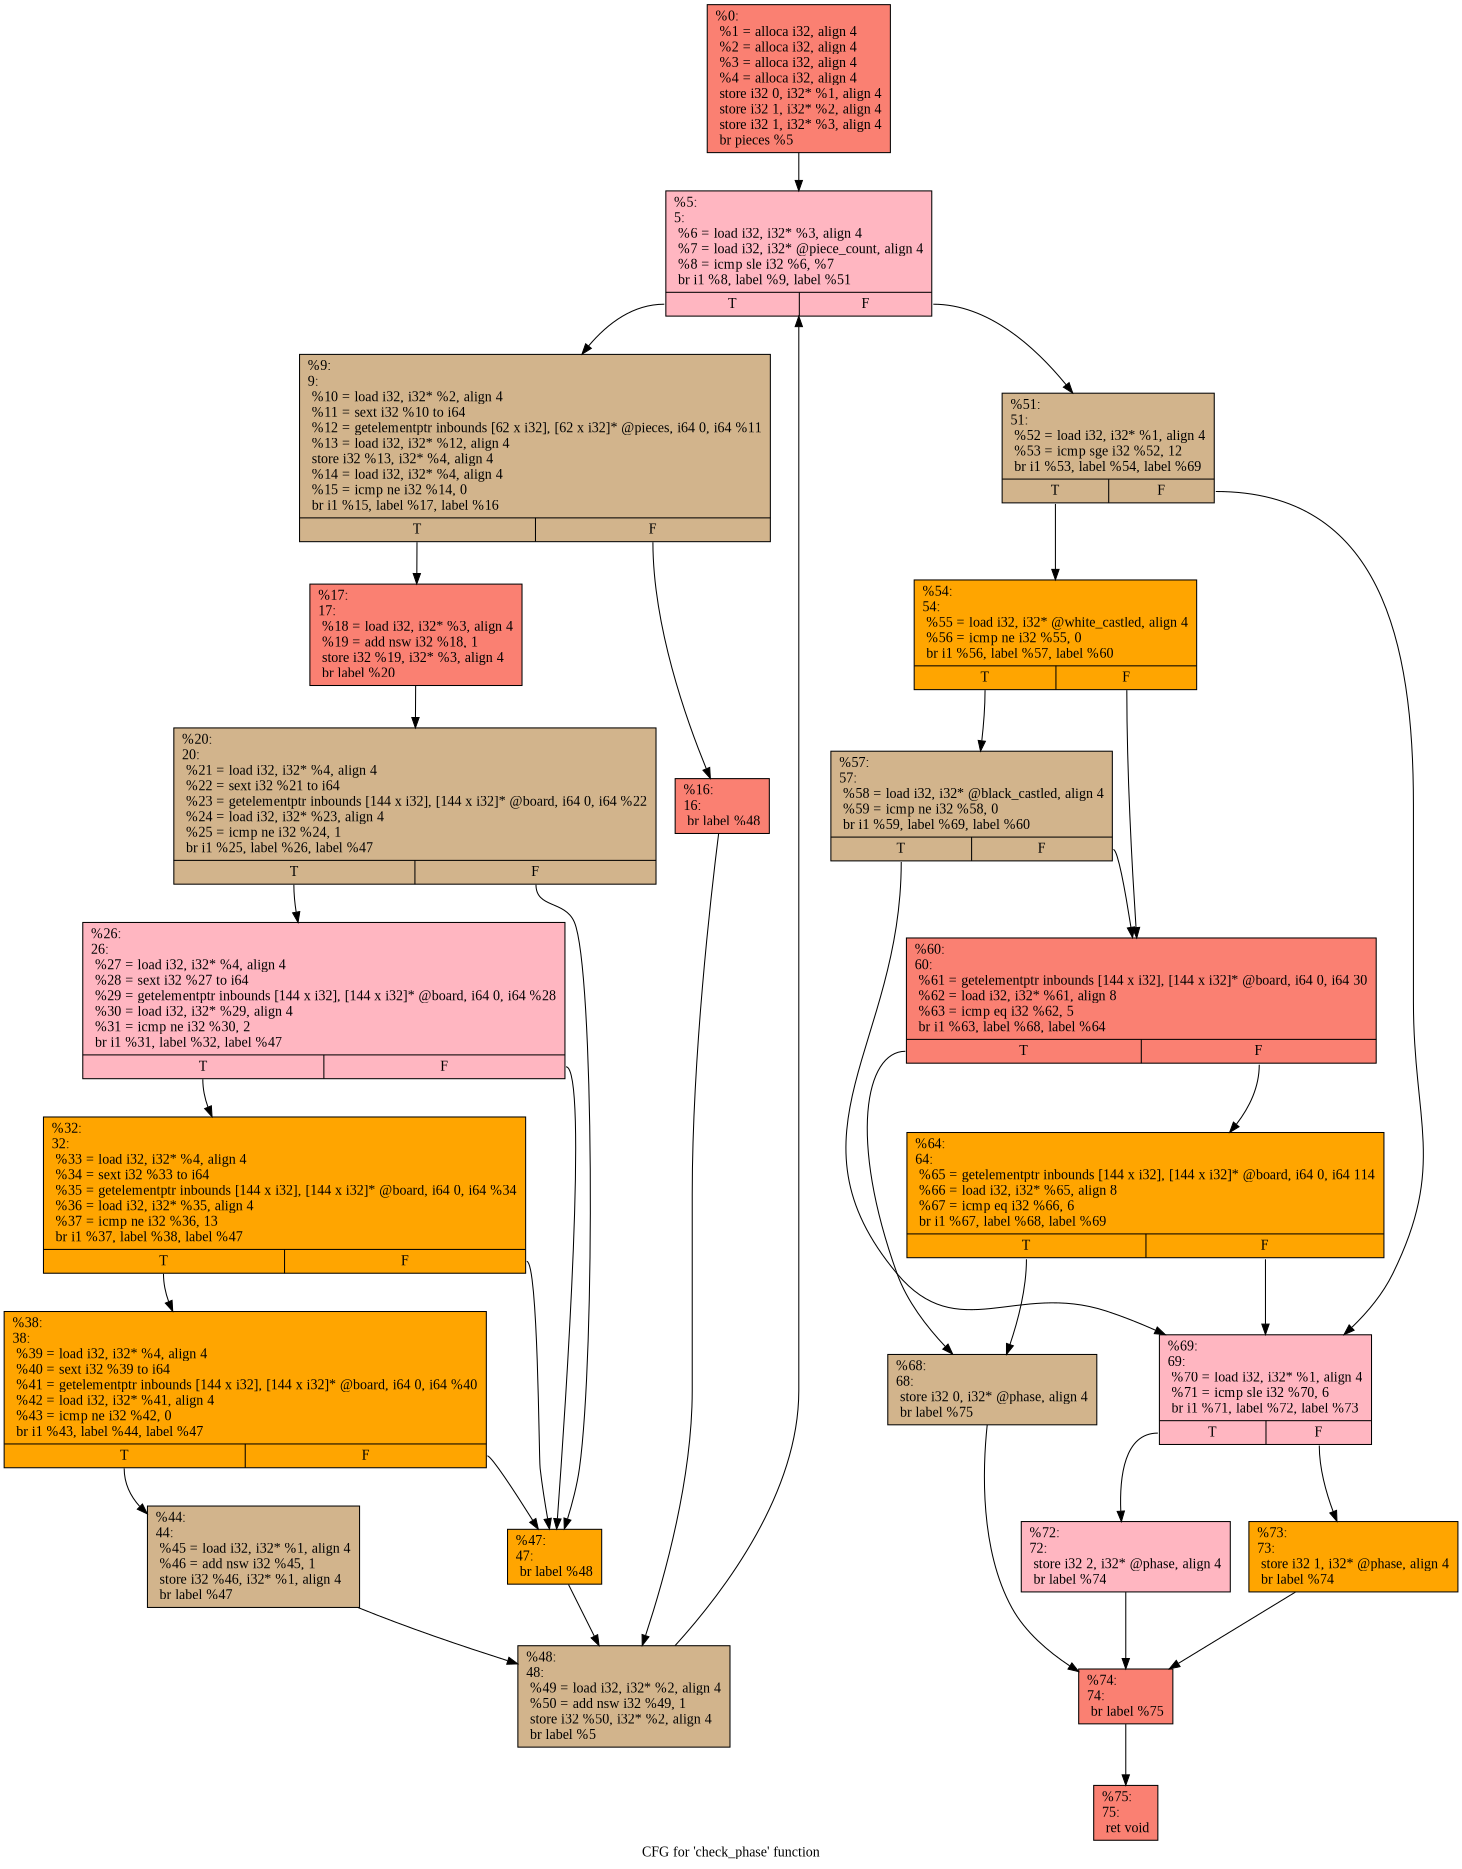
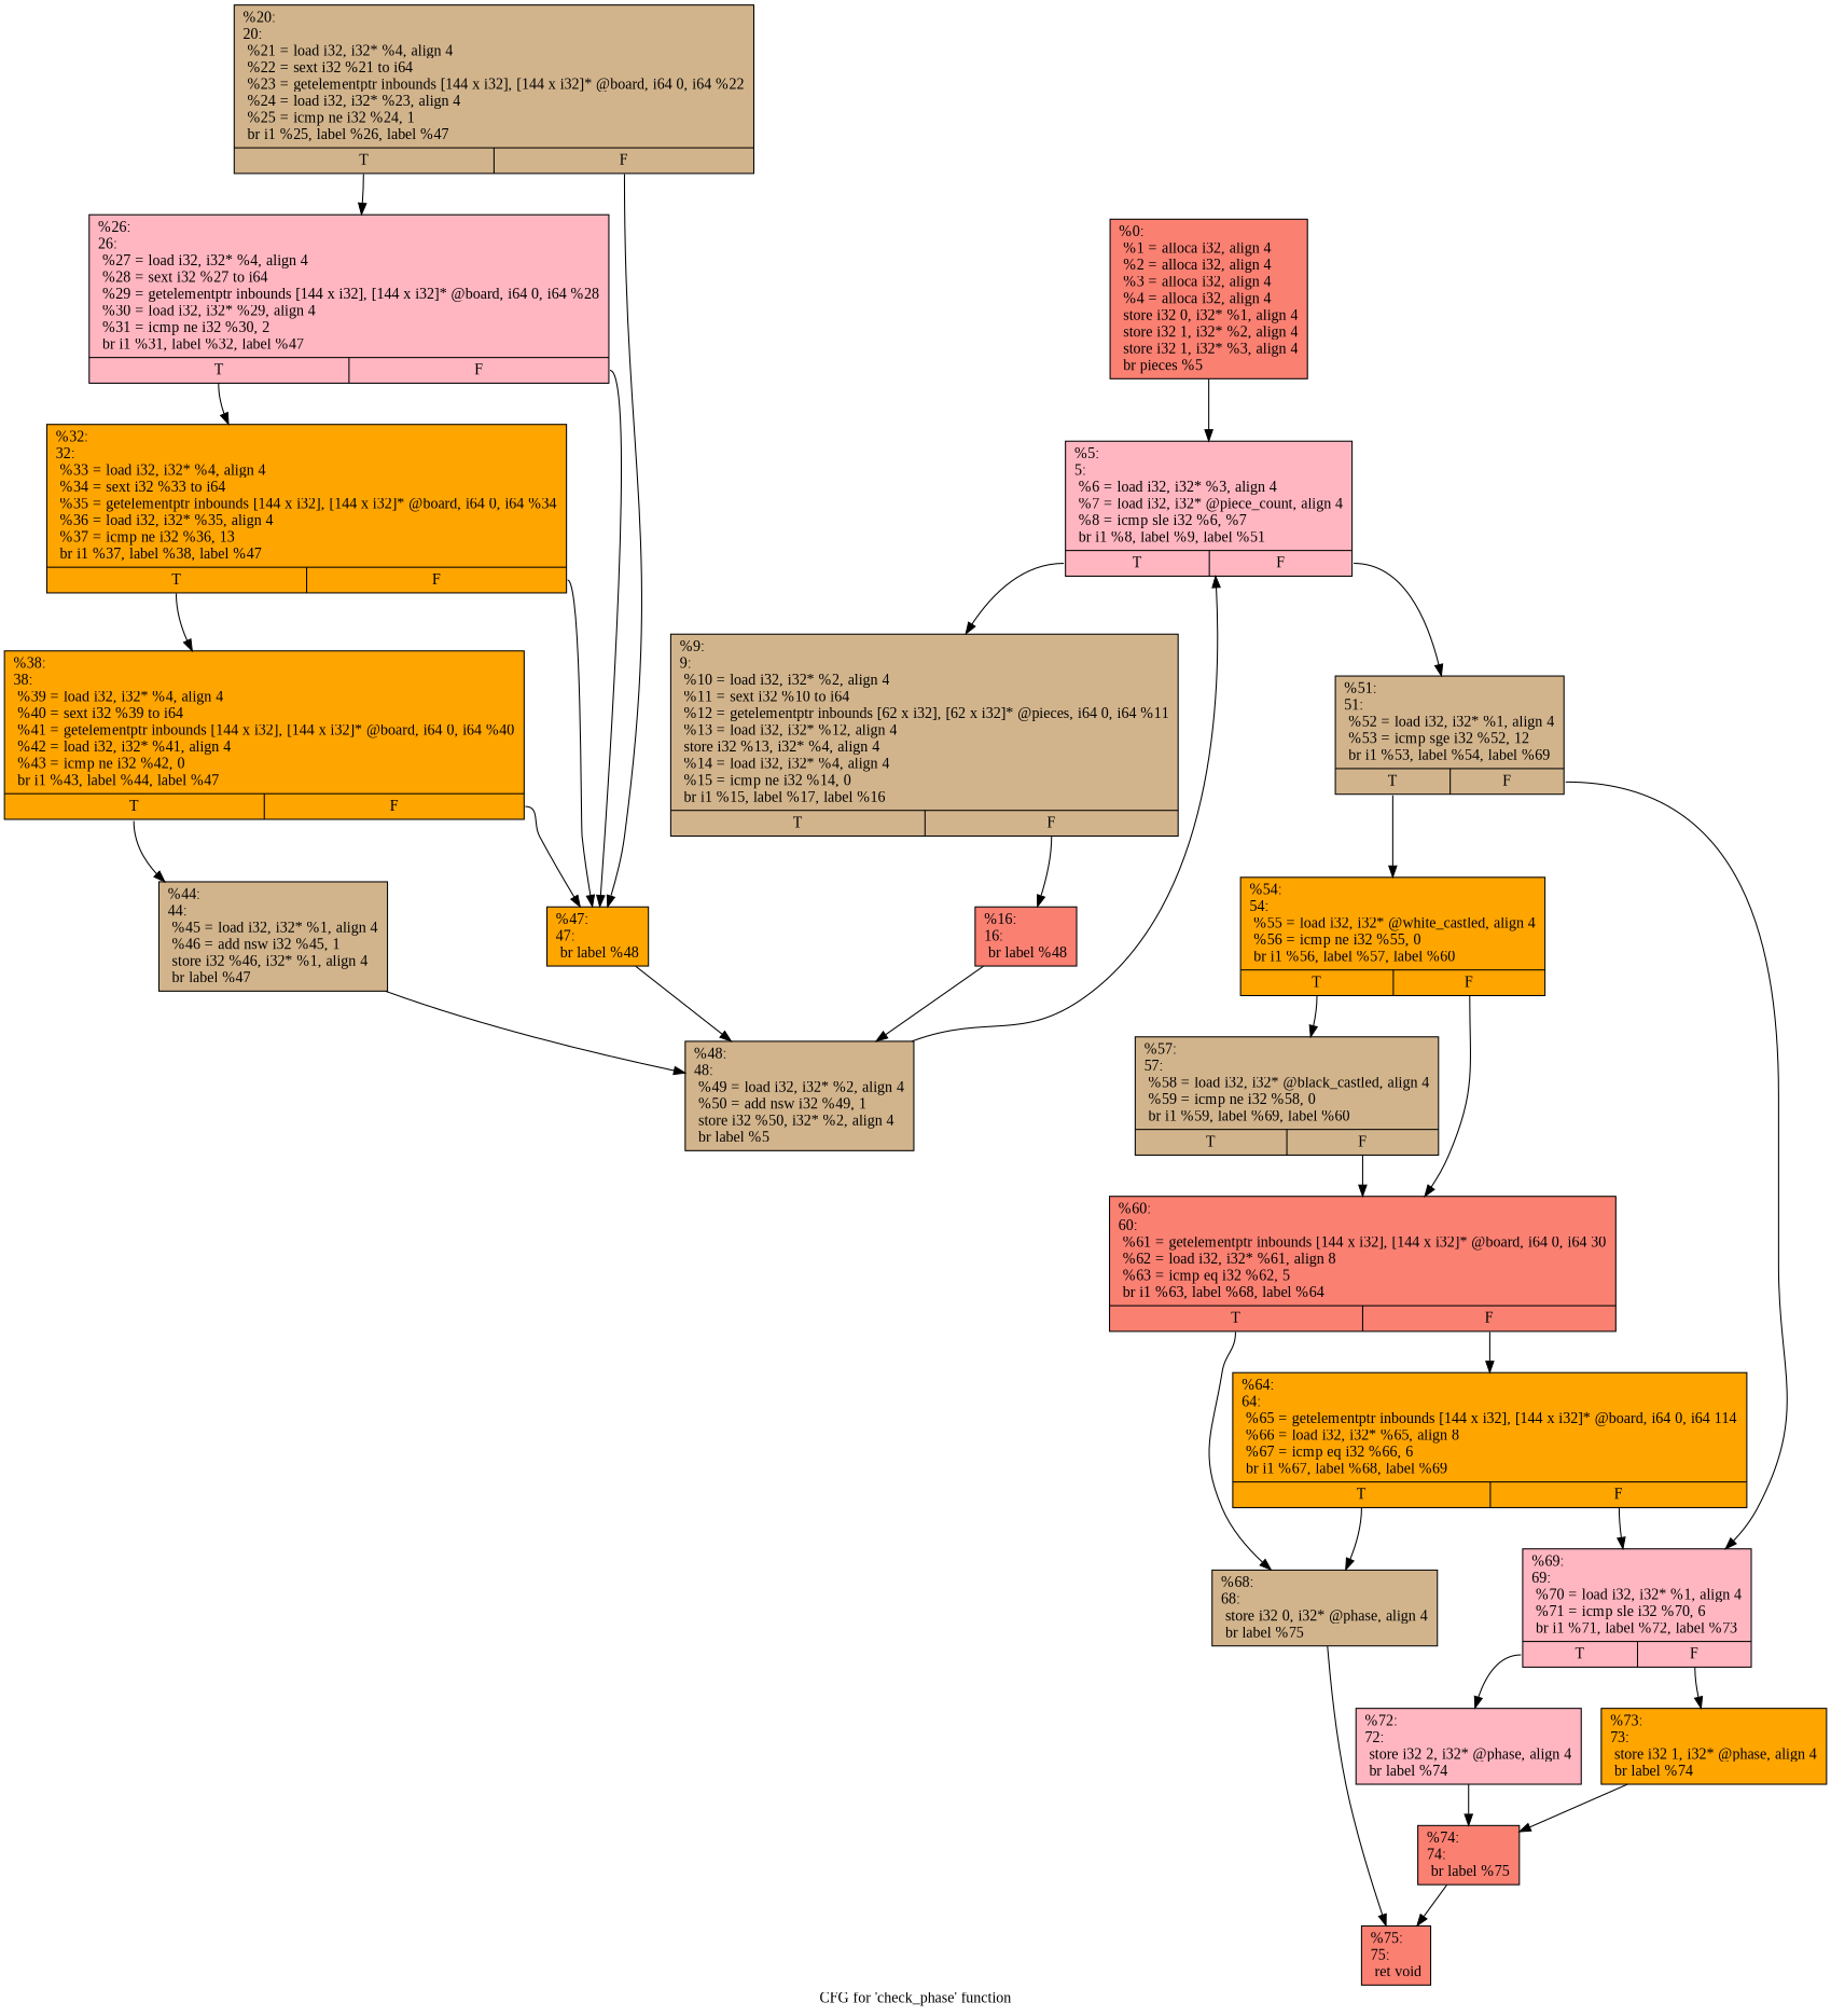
  digraph {
    fontname="Liberation Serif"
    label="CFG for 'check_phase' function"
    node [fillcolor=tan fontname="Liberation Serif" shape=record style=filled]
    edge [fontname="Liberation Serif" tailport=s0]
    n1 [fillcolor=salmon label="{%0:\l  %1 = alloca i32, align 4\l  %2 = alloca i32, align 4\l  %3 = alloca i32, align 4\l  %4 = alloca i32, align 4\l  store i32 0, i32* %1, align 4\l  store i32 1, i32* %2, align 4\l  store i32 1, i32* %3, align 4\l  br pieces %5\l}"]
    n2 [fillcolor=lightpink label="{%5:\l5:                                                \l  %6 = load i32, i32* %3, align 4\l  %7 = load i32, i32* @piece_count, align 4\l  %8 = icmp sle i32 %6, %7\l  br i1 %8, label %9, label %51\l|{<s0>T|<s1>F}}"]
    n3 [label="{%9:\l9:                                                \l  %10 = load i32, i32* %2, align 4\l  %11 = sext i32 %10 to i64\l  %12 = getelementptr inbounds [62 x i32], [62 x i32]* @pieces, i64 0, i64 %11\l  %13 = load i32, i32* %12, align 4\l  store i32 %13, i32* %4, align 4\l  %14 = load i32, i32* %4, align 4\l  %15 = icmp ne i32 %14, 0\l  br i1 %15, label %17, label %16\l|{<s0>T|<s1>F}}"]
    n4 [label="{%51:\l51:                                               \l  %52 = load i32, i32* %1, align 4\l  %53 = icmp sge i32 %52, 12\l  br i1 %53, label %54, label %69\l|{<s0>T|<s1>F}}"]
-   n5 [fillcolor=salmon label="{%17:\l17:                                               \l  %18 = load i32, i32* %3, align 4\l  %19 = add nsw i32 %18, 1\l  store i32 %19, i32* %3, align 4\l  br label %20\l}"]
    n6 [fillcolor=salmon label="{%16:\l16:                                               \l  br label %48\l}"]
    n7 [fillcolor=orange label="{%54:\l54:                                               \l  %55 = load i32, i32* @white_castled, align 4\l  %56 = icmp ne i32 %55, 0\l  br i1 %56, label %57, label %60\l|{<s0>T|<s1>F}}"]
    n8 [fillcolor=lightpink label="{%69:\l69:                                               \l  %70 = load i32, i32* %1, align 4\l  %71 = icmp sle i32 %70, 6\l  br i1 %71, label %72, label %73\l|{<s0>T|<s1>F}}"]
    n9 [label="{%20:\l20:                                               \l  %21 = load i32, i32* %4, align 4\l  %22 = sext i32 %21 to i64\l  %23 = getelementptr inbounds [144 x i32], [144 x i32]* @board, i64 0, i64 %22\l  %24 = load i32, i32* %23, align 4\l  %25 = icmp ne i32 %24, 1\l  br i1 %25, label %26, label %47\l|{<s0>T|<s1>F}}"]
    n10 [label="{%48:\l48:                                               \l  %49 = load i32, i32* %2, align 4\l  %50 = add nsw i32 %49, 1\l  store i32 %50, i32* %2, align 4\l  br label %5\l}"]
    n11 [label="{%57:\l57:                                               \l  %58 = load i32, i32* @black_castled, align 4\l  %59 = icmp ne i32 %58, 0\l  br i1 %59, label %69, label %60\l|{<s0>T|<s1>F}}"]
    n12 [fillcolor=salmon label="{%60:\l60:                                               \l  %61 = getelementptr inbounds [144 x i32], [144 x i32]* @board, i64 0, i64 30\l  %62 = load i32, i32* %61, align 8\l  %63 = icmp eq i32 %62, 5\l  br i1 %63, label %68, label %64\l|{<s0>T|<s1>F}}"]
    n13 [fillcolor=lightpink label="{%72:\l72:                                               \l  store i32 2, i32* @phase, align 4\l  br label %74\l}"]
    n14 [fillcolor=orange label="{%73:\l73:                                               \l  store i32 1, i32* @phase, align 4\l  br label %74\l}"]
    n15 [fillcolor=lightpink label="{%26:\l26:                                               \l  %27 = load i32, i32* %4, align 4\l  %28 = sext i32 %27 to i64\l  %29 = getelementptr inbounds [144 x i32], [144 x i32]* @board, i64 0, i64 %28\l  %30 = load i32, i32* %29, align 4\l  %31 = icmp ne i32 %30, 2\l  br i1 %31, label %32, label %47\l|{<s0>T|<s1>F}}"]
    n16 [fillcolor=orange label="{%47:\l47:                                               \l  br label %48\l}"]
    n17 [fillcolor=orange label="{%32:\l32:                                               \l  %33 = load i32, i32* %4, align 4\l  %34 = sext i32 %33 to i64\l  %35 = getelementptr inbounds [144 x i32], [144 x i32]* @board, i64 0, i64 %34\l  %36 = load i32, i32* %35, align 4\l  %37 = icmp ne i32 %36, 13\l  br i1 %37, label %38, label %47\l|{<s0>T|<s1>F}}"]
    n18 [fillcolor=orange label="{%38:\l38:                                               \l  %39 = load i32, i32* %4, align 4\l  %40 = sext i32 %39 to i64\l  %41 = getelementptr inbounds [144 x i32], [144 x i32]* @board, i64 0, i64 %40\l  %42 = load i32, i32* %41, align 4\l  %43 = icmp ne i32 %42, 0\l  br i1 %43, label %44, label %47\l|{<s0>T|<s1>F}}"]
    n19 [label="{%44:\l44:                                               \l  %45 = load i32, i32* %1, align 4\l  %46 = add nsw i32 %45, 1\l  store i32 %46, i32* %1, align 4\l  br label %47\l}"]
    n20 [label="{%68:\l68:                                               \l  store i32 0, i32* @phase, align 4\l  br label %75\l}"]
    n21 [fillcolor=orange label="{%64:\l64:                                               \l  %65 = getelementptr inbounds [144 x i32], [144 x i32]* @board, i64 0, i64 114\l  %66 = load i32, i32* %65, align 8\l  %67 = icmp eq i32 %66, 6\l  br i1 %67, label %68, label %69\l|{<s0>T|<s1>F}}"]
    n22 [fillcolor=salmon label="{%74:\l74:                                               \l  br label %75\l}"]
    n23 [fillcolor=salmon label="{%75:\l75:                                               \l  ret void\l}"]
    n1 -> n2
    n2 -> n3
    n2 -> n4 [tailport=s1]
-   n3 -> n5
    n3 -> n6 [tailport=s1]
    n4 -> n7
    n4 -> n8 [tailport=s1]
-   n5 -> n9
    n6 -> n10
    n7 -> n11
    n7 -> n12 [tailport=s1]
    n8 -> n13
    n8 -> n14 [tailport=s1]
    n9 -> n15
    n9 -> n16 [tailport=s1]
    n10 -> n2
-   n11 -> n8
    n11 -> n12 [tailport=s1]
    n12 -> n20
    n12 -> n21 [tailport=s1]
    n13 -> n22
    n14 -> n22
    n15 -> n16 [tailport=s1]
    n15 -> n17
    n16 -> n10
    n17 -> n16 [tailport=s1]
    n17 -> n18
    n18 -> n16 [tailport=s1]
    n18 -> n19
    n19 -> n10
-   n20 -> n22
+   n20 -> n23
    n21 -> n8 [tailport=s1]
    n21 -> n20
    n22 -> n23
  }
